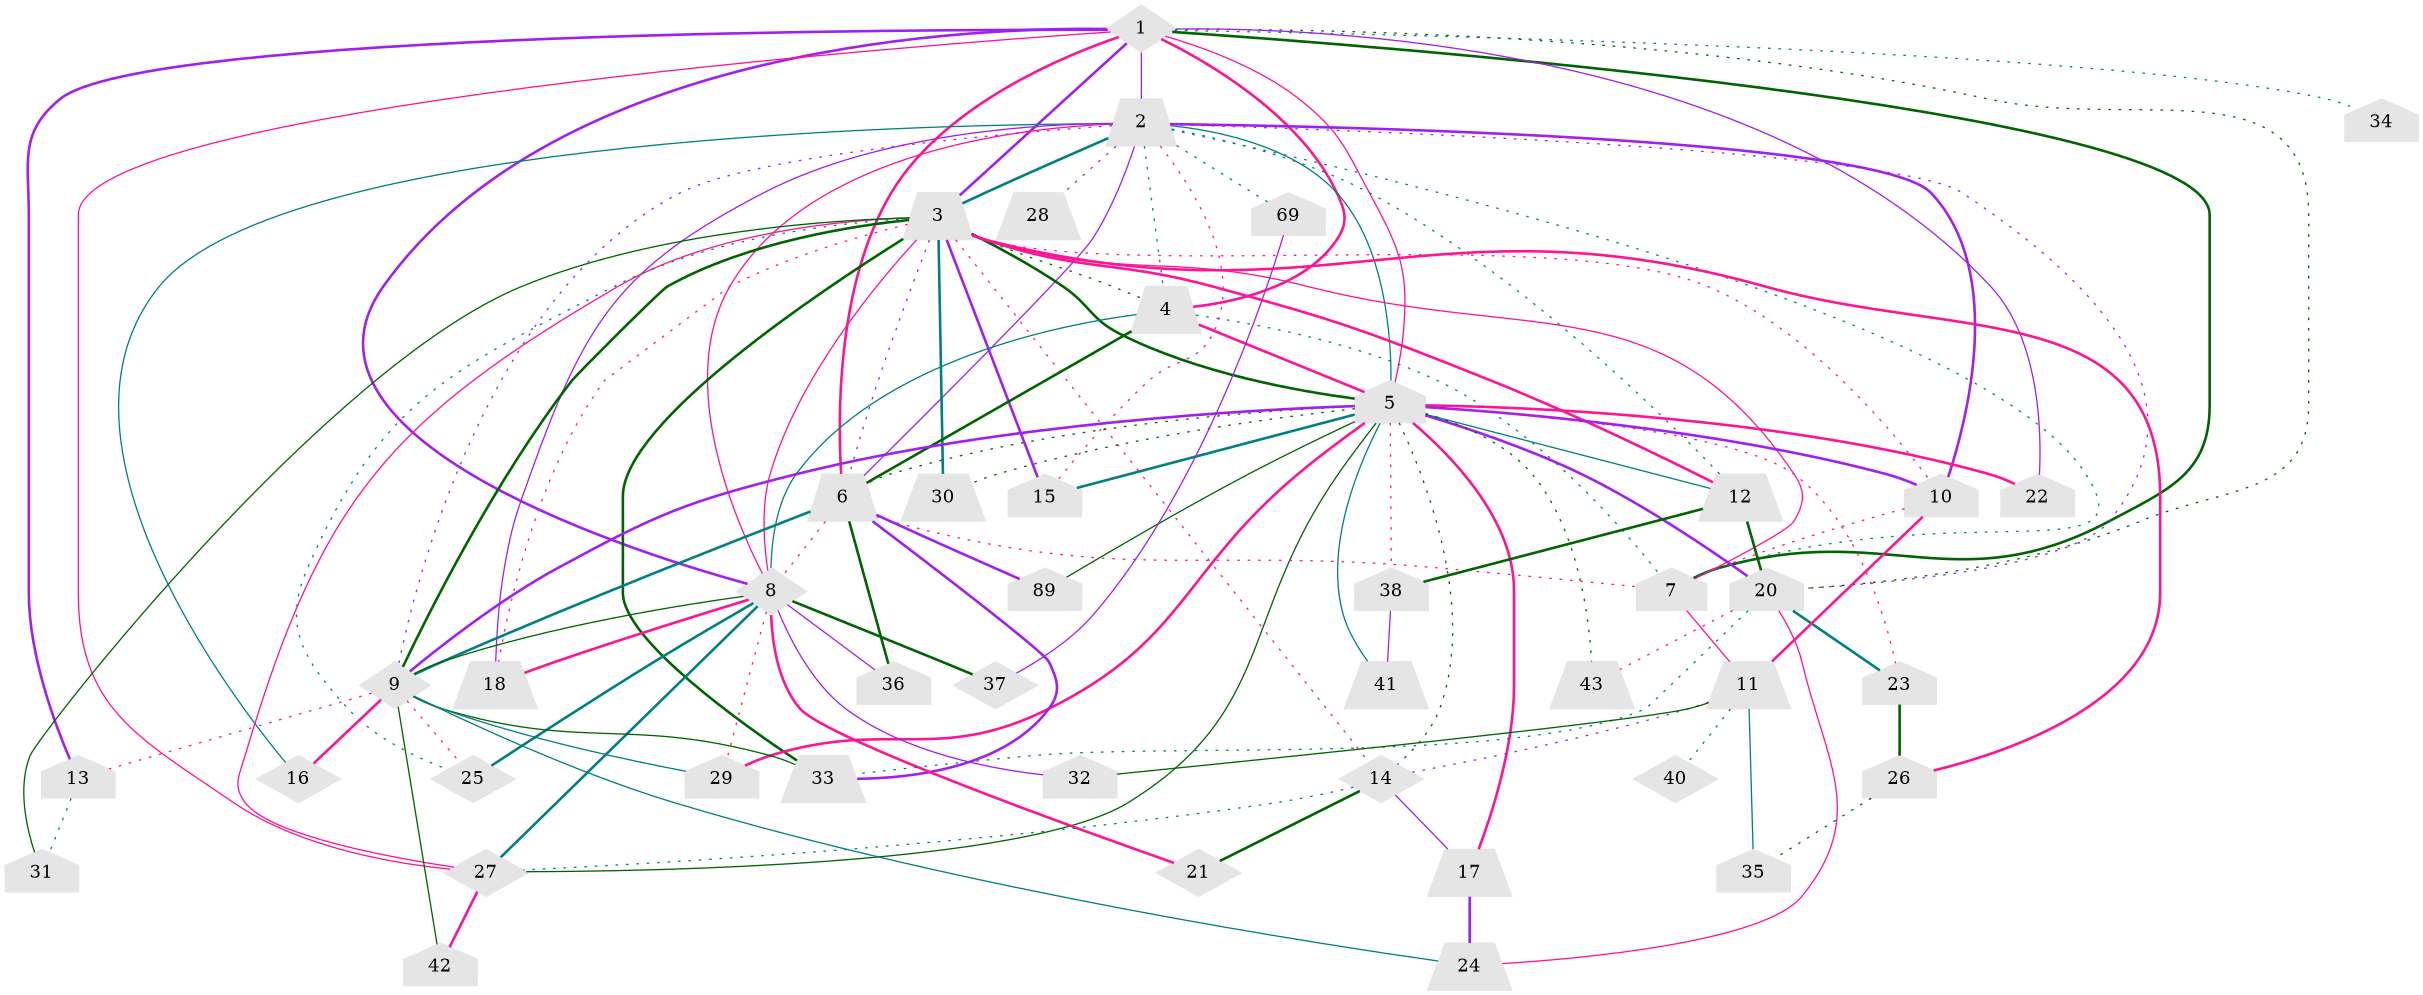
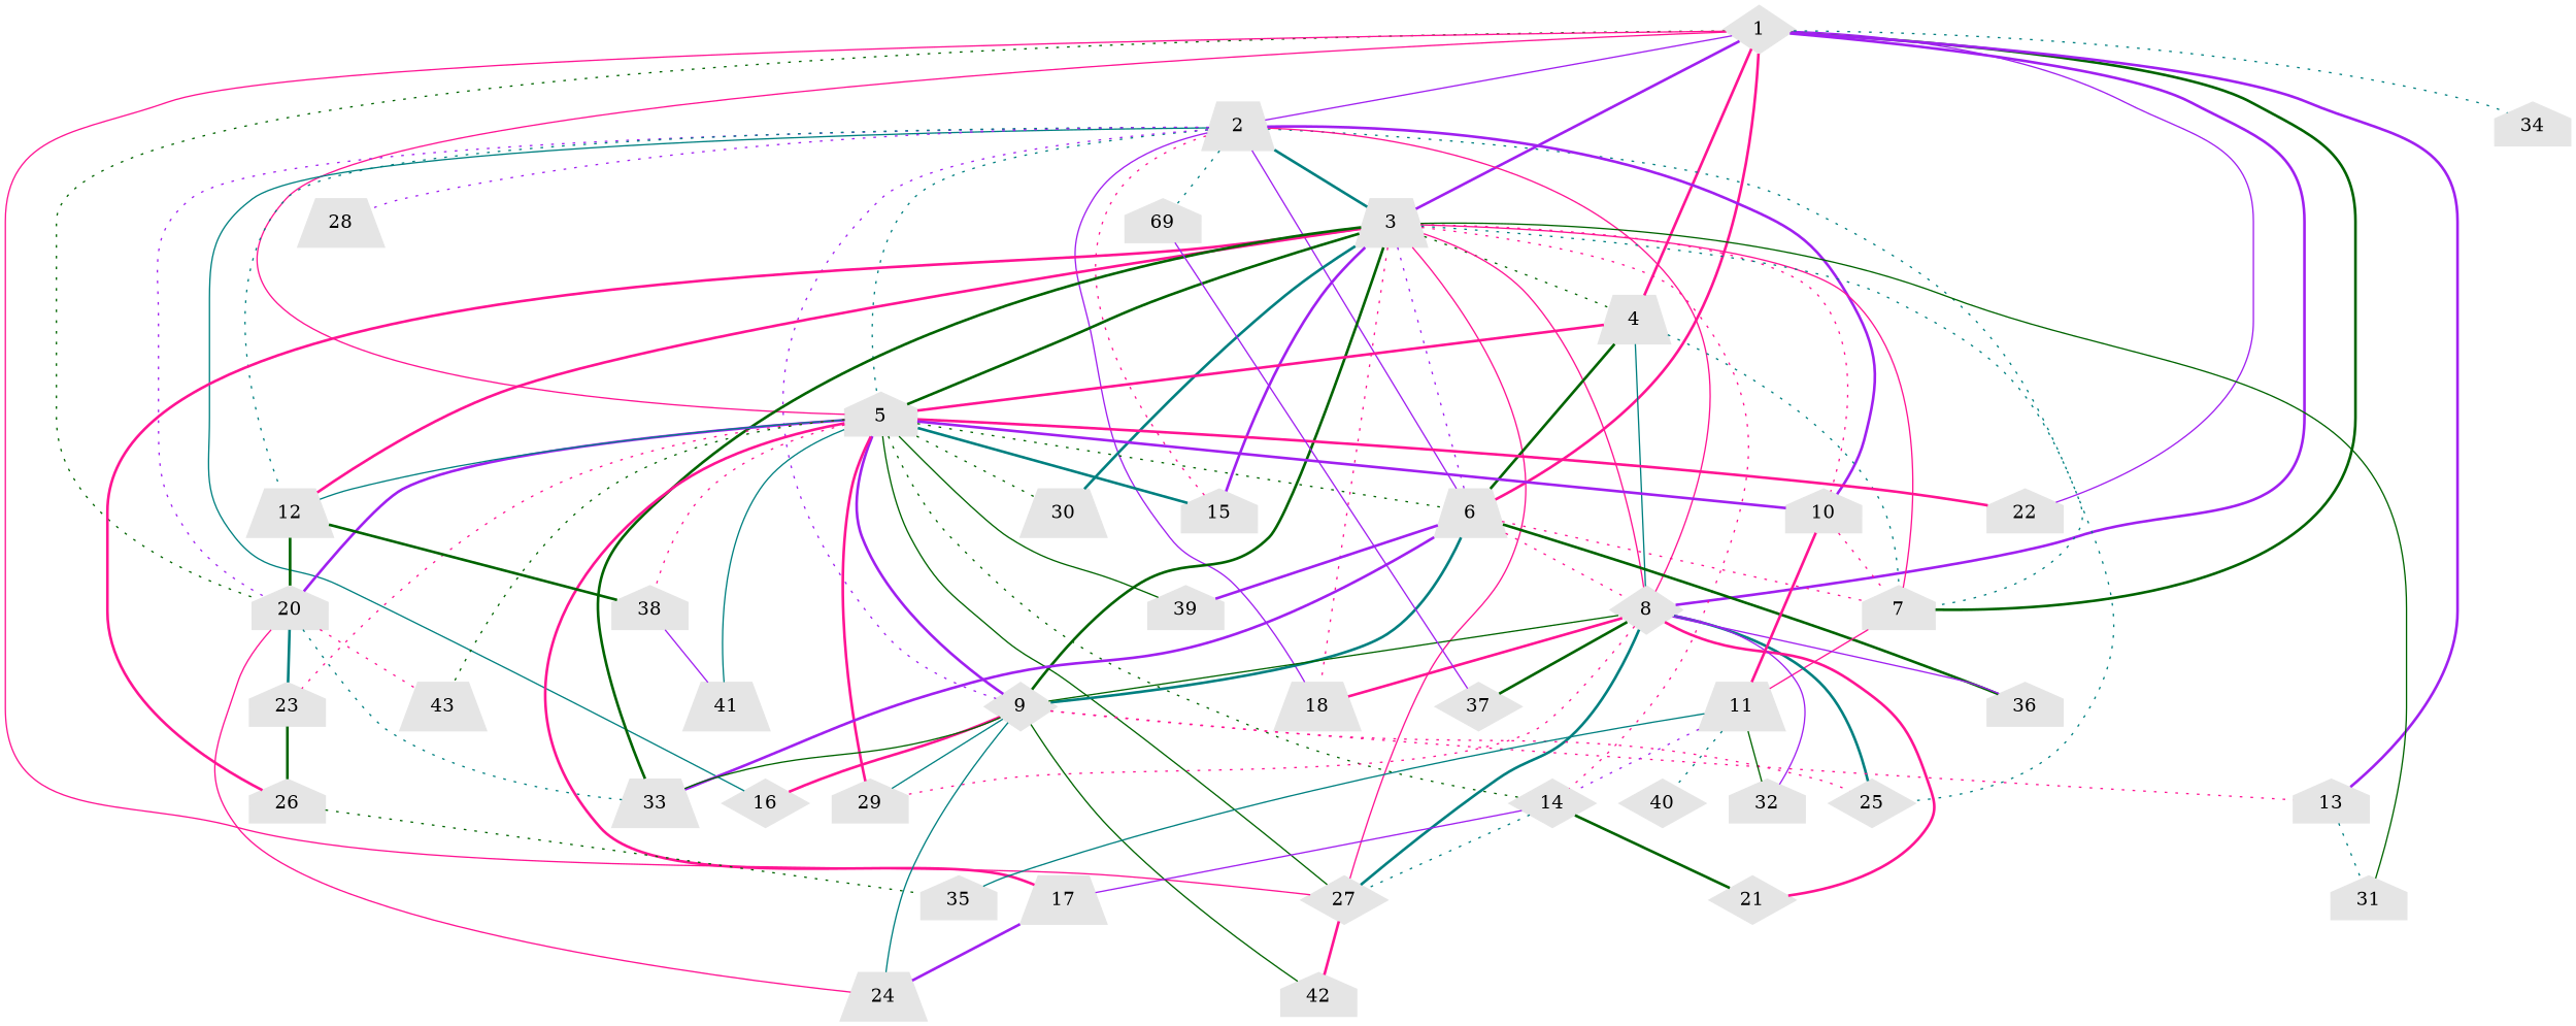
  graph {
    node [color=gray90 shape=house style=filled]
    edge [color=deeppink style=bold weight=1.0]
    1 [shape=diamond]
    2 [shape=trapezium]
    3 [shape=trapezium]
    4 [shape=trapezium]
    5
    6 [shape=trapezium]
    7
    8 [shape=diamond]
    13
    20
    22
    27 [shape=diamond]
    34
    9 [shape=diamond]
    10
    12 [shape=trapezium]
    15
    16 [shape=diamond]
    18 [shape=trapezium]
    n20 [label=69]
    28 [shape=trapezium]
    14 [shape=diamond]
    25 [shape=diamond]
    26
    30 [shape=trapezium]
    31
    33 [shape=trapezium]
    17 [shape=trapezium]
    23
    29
    38
-   39 [label=89]
+   39
    41 [shape=trapezium]
    43 [shape=trapezium]
    36
    11 [shape=trapezium]
    21 [shape=diamond]
    32
    37 [shape=diamond]
    24 [shape=trapezium]
    42
    35
    40 [shape=diamond]
    1 -- 2 [color=purple style=solid weight=2.0]
    1 -- 3 [color=purple weight=2.0]
    1 -- 4
    1 -- 5 [style=solid weight=2.0]
    1 -- 6 [weight=2.0]
    1 -- 7 [color=darkgreen]
    1 -- 8 [color=purple weight=2.0]
    1 -- 13 [color=purple]
    1 -- 20 [color=darkgreen style=dotted]
    1 -- 22 [color=purple style=solid]
    1 -- 27 [style=solid]
    1 -- 34 [color=teal style=dotted]
    2 -- 3 [color=teal weight=4.0]
-   2 -- 4 [color=teal style=dotted weight=2.0]
-   2 -- 5 [color=teal style=solid weight=4.0]
+   2 -- 5 [color=teal style=dotted weight=4.0]
    2 -- 6 [color=purple style=solid weight=2.0]
    2 -- 7 [color=teal style=dotted weight=2.0]
    2 -- 8 [style=solid weight=4.0]
    2 -- 20 [color=purple style=dotted]
    2 -- 9 [color=purple style=dotted]
    2 -- 10 [color=purple]
    2 -- 12 [color=teal style=dotted weight=2.0]
    2 -- 15 [style=dotted]
    2 -- 16 [color=teal style=solid]
    2 -- 18 [color=purple style=solid]
    2 -- n20 [color=teal style=dotted weight=2.0]
    2 -- 28 [color=purple style=dotted]
    3 -- 4 [color=darkgreen style=dotted weight=2.0]
    3 -- 5 [color=darkgreen weight=4.0]
    3 -- 6 [color=purple style=dotted weight=3.0]
    3 -- 7 [style=solid weight=2.0]
    3 -- 8 [style=solid]
    3 -- 27 [style=solid]
    3 -- 9 [color=darkgreen]
    3 -- 10 [style=dotted]
    3 -- 12 [weight=3.0]
    3 -- 15 [color=purple]
    3 -- 18 [style=dotted weight=2.0]
    3 -- 14 [style=dotted]
    3 -- 25 [color=teal style=dotted]
    3 -- 26
    3 -- 30 [color=teal]
    3 -- 31 [color=darkgreen style=solid]
    3 -- 33 [color=darkgreen]
    4 -- 5 [weight=2.0]
    4 -- 6 [color=darkgreen]
    4 -- 7 [color=teal style=dotted weight=2.0]
    4 -- 8 [color=teal style=solid weight=17.0]
    5 -- 6 [color=darkgreen style=dotted weight=2.0]
    5 -- 20 [color=purple]
    5 -- 22
    5 -- 27 [color=darkgreen style=solid]
    5 -- 9 [color=purple]
    5 -- 10 [color=purple]
    5 -- 12 [color=teal style=solid]
    5 -- 15 [color=teal]
    5 -- 14 [color=darkgreen style=dotted]
    5 -- 30 [color=darkgreen style=dotted]
    5 -- 17
    5 -- 23 [style=dotted]
    5 -- 29
    5 -- 38 [style=dotted]
    5 -- 39 [color=darkgreen style=solid]
    5 -- 41 [color=teal style=solid]
    5 -- 43 [color=darkgreen style=dotted]
    6 -- 7 [style=dotted]
    6 -- 8 [style=dotted weight=3.0]
    6 -- 9 [color=teal]
    6 -- 33 [color=purple]
    6 -- 39 [color=purple]
    6 -- 36 [color=darkgreen]
    7 -- 11 [style=solid]
    8 -- 27 [color=teal]
    8 -- 9 [color=darkgreen style=solid]
    8 -- 18
    8 -- 25 [color=teal]
    8 -- 29 [style=dotted]
    8 -- 36 [color=purple style=solid]
    8 -- 21
    8 -- 32 [color=purple style=solid]
    8 -- 37 [color=darkgreen]
    13 -- 31 [color=teal style=dotted]
    20 -- 33 [color=teal style=dotted]
    20 -- 23 [color=teal]
    20 -- 43 [style=dotted]
    20 -- 24 [style=solid]
    27 -- 42
    9 -- 13 [style=dotted]
    9 -- 16
    9 -- 25 [style=dotted]
    9 -- 33 [color=darkgreen style=solid]
    9 -- 29 [color=teal style=solid]
    9 -- 24 [color=teal style=solid]
    9 -- 42 [color=darkgreen style=solid]
    10 -- 7 [style=dotted weight=3.0]
    10 -- 11
    12 -- 20 [color=darkgreen weight=4.0]
    12 -- 38 [color=darkgreen]
    n20 -- 37 [color=purple style=solid]
    14 -- 27 [color=teal style=dotted]
    14 -- 17 [color=purple style=solid]
    14 -- 21 [color=darkgreen]
    26 -- 35 [color=darkgreen style=dotted]
    17 -- 24 [color=purple]
    23 -- 26 [color=darkgreen]
    38 -- 41 [color=purple style=solid]
    11 -- 14 [color=purple style=dotted]
    11 -- 32 [color=darkgreen style=solid]
    11 -- 35 [color=teal style=solid]
    11 -- 40 [color=teal style=dotted]
  }
